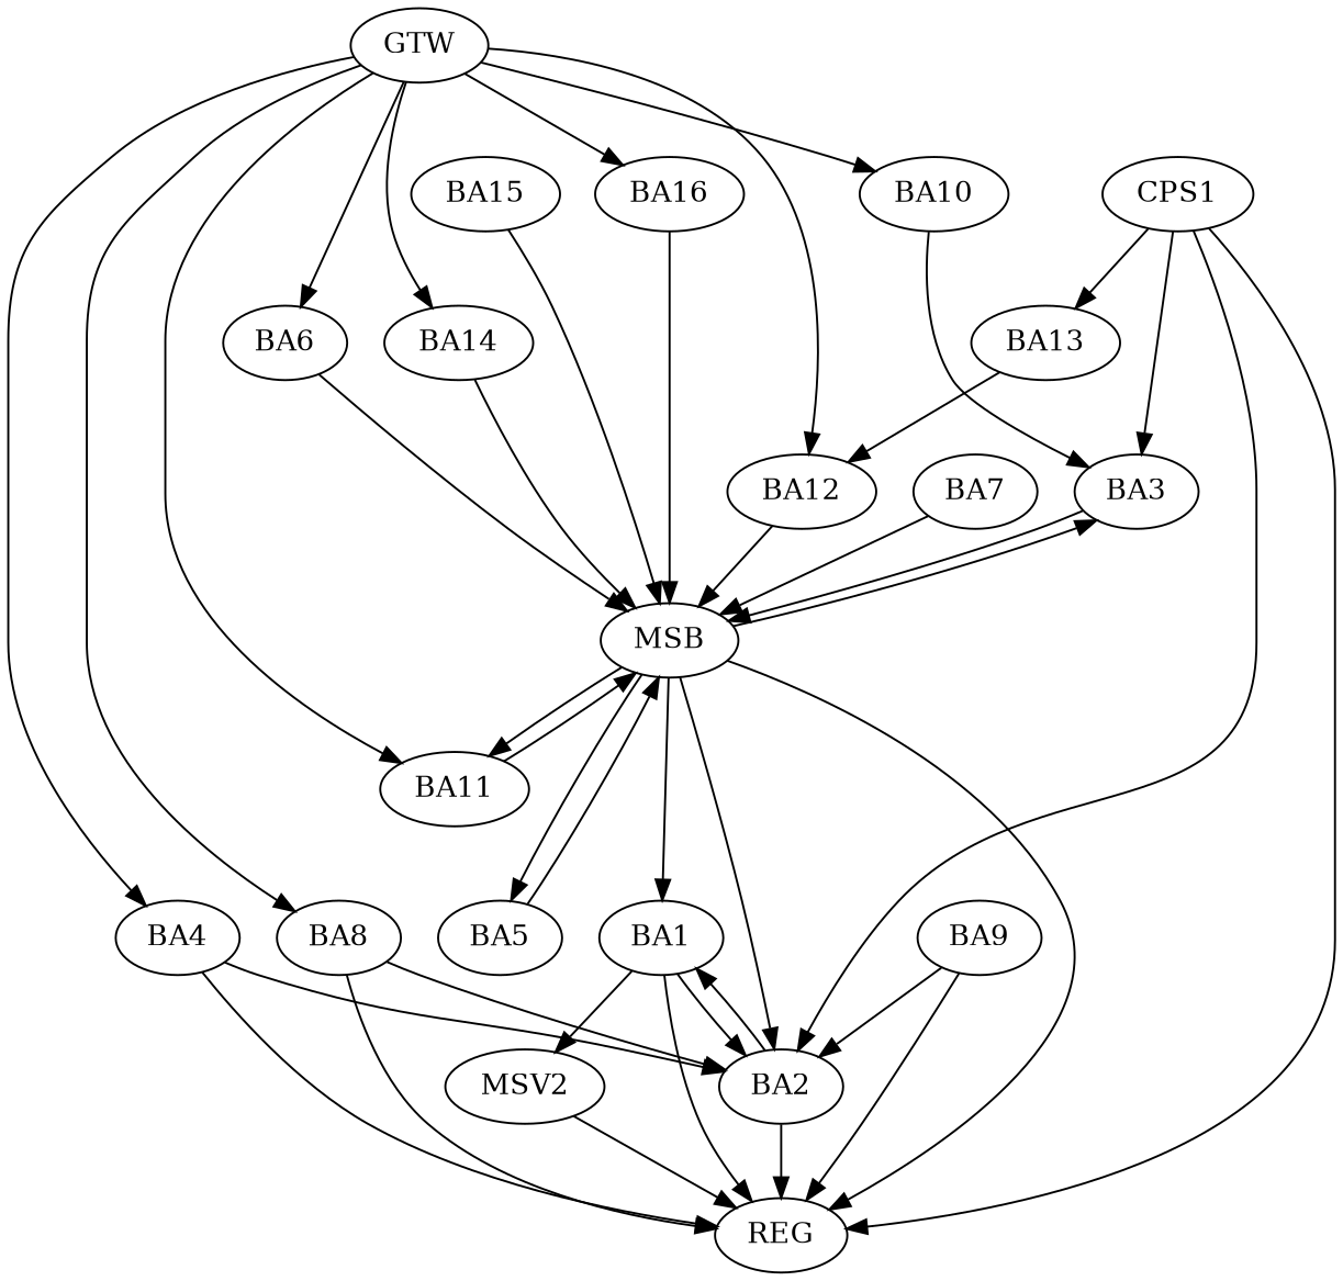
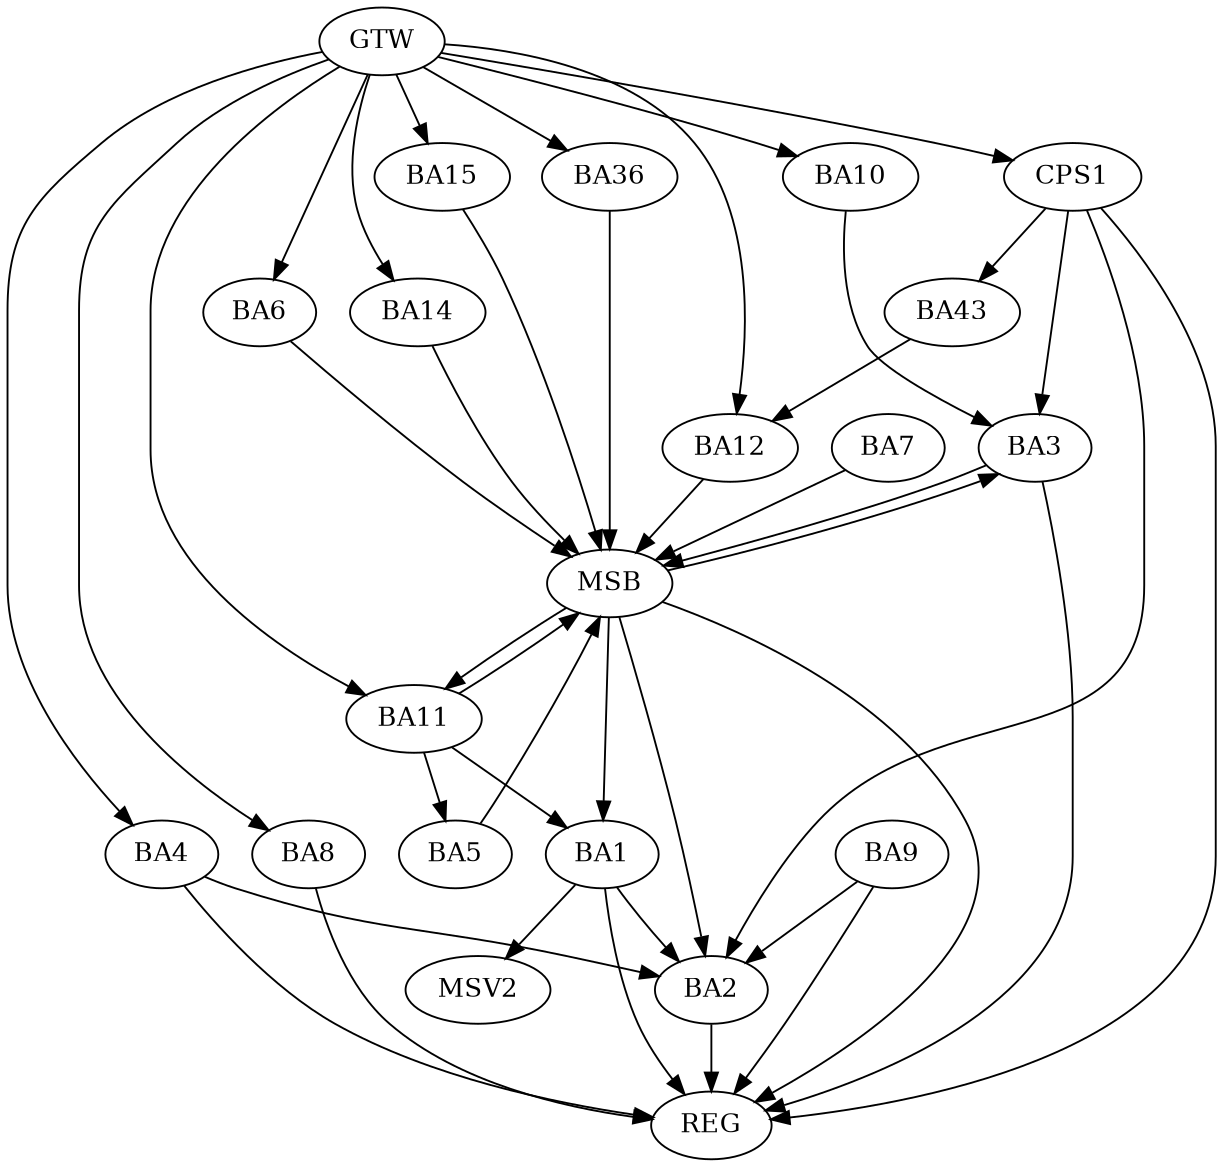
  strict digraph {
    n1 [label=BA1]
    n2 [label=BA2]
    n3 [label=REG]
    n4 [label=MSV2]
    n5 [label=BA3]
    n6 [label=MSB]
    n7 [label=BA5]
    n8 [label=BA11]
    n9 [label=BA4]
    n10 [label=BA6]
    n11 [label=BA7]
    n12 [label=BA8]
    n13 [label=BA9]
    n14 [label=BA10]
    n15 [label=BA12]
-   n16 [label=BA13]
+   n16 [label=BA43]
    n17 [label=BA14]
    n18 [label=BA15]
-   n19 [label=BA16]
+   n19 [label=BA36]
    n20 [label=CPS1]
    n21 [label=GTW]
    n1 -> n2
    n1 -> n3
    n1 -> n4
-   n2 -> n1
+   n8 -> n1
    n2 -> n3
-   n4 -> n3
+   n5 -> n3
    n5 -> n6
    n6 -> n1
    n6 -> n2
    n6 -> n3
    n6 -> n5
-   n6 -> n7
+   n8 -> n7
    n6 -> n8
    n7 -> n6
    n8 -> n6
    n9 -> n2
    n9 -> n3
    n10 -> n6
    n11 -> n6
-   n12 -> n2
    n12 -> n3
    n13 -> n2
    n13 -> n3
    n14 -> n5
    n15 -> n6
    n16 -> n15
    n17 -> n6
    n18 -> n6
    n19 -> n6
    n20 -> n2
    n20 -> n3
    n20 -> n5
    n20 -> n16
    n21 -> n8
    n21 -> n9
    n21 -> n10
    n21 -> n12
    n21 -> n14
    n21 -> n15
    n21 -> n17
+   n21 -> n18
    n21 -> n19
+   n21 -> n20
  }
